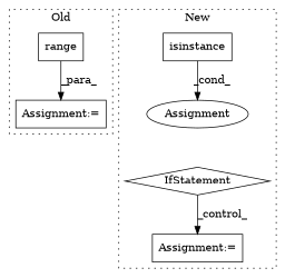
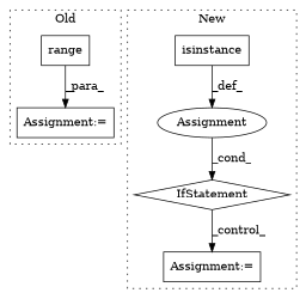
  digraph {
    node [a=32 l=1 shape=box]
    n1 [l="6,1" label=range s="1179,1221"]
    n2 [a=7 label="Assignment:=" s=1712]
    n3 [l="11,1" label=isinstance s="1142,1168"]
    n4 [a=7 label="Assignment:=" s=1545]
    n5 [a=25 l="4,2" label=IfStatement s="1137,1169" shape=diamond]
    n6 [a=42 label=Assignment shape=ellipse l=""]
    subgraph cluster_1 {
      label=Old
      style=dotted
      n1
      n2
    }
    subgraph cluster_2 {
      label=New
      style=dotted
      n3
      n4
      n5
      n6
    }
    n1 -> n2 [label=_para_]
-   n3 -> n6 [label=_cond_]
+   n3 -> n6 [label=_def_]
    n5 -> n4 [label=_control_]
+   n6 -> n5 [label=_cond_]
  }
